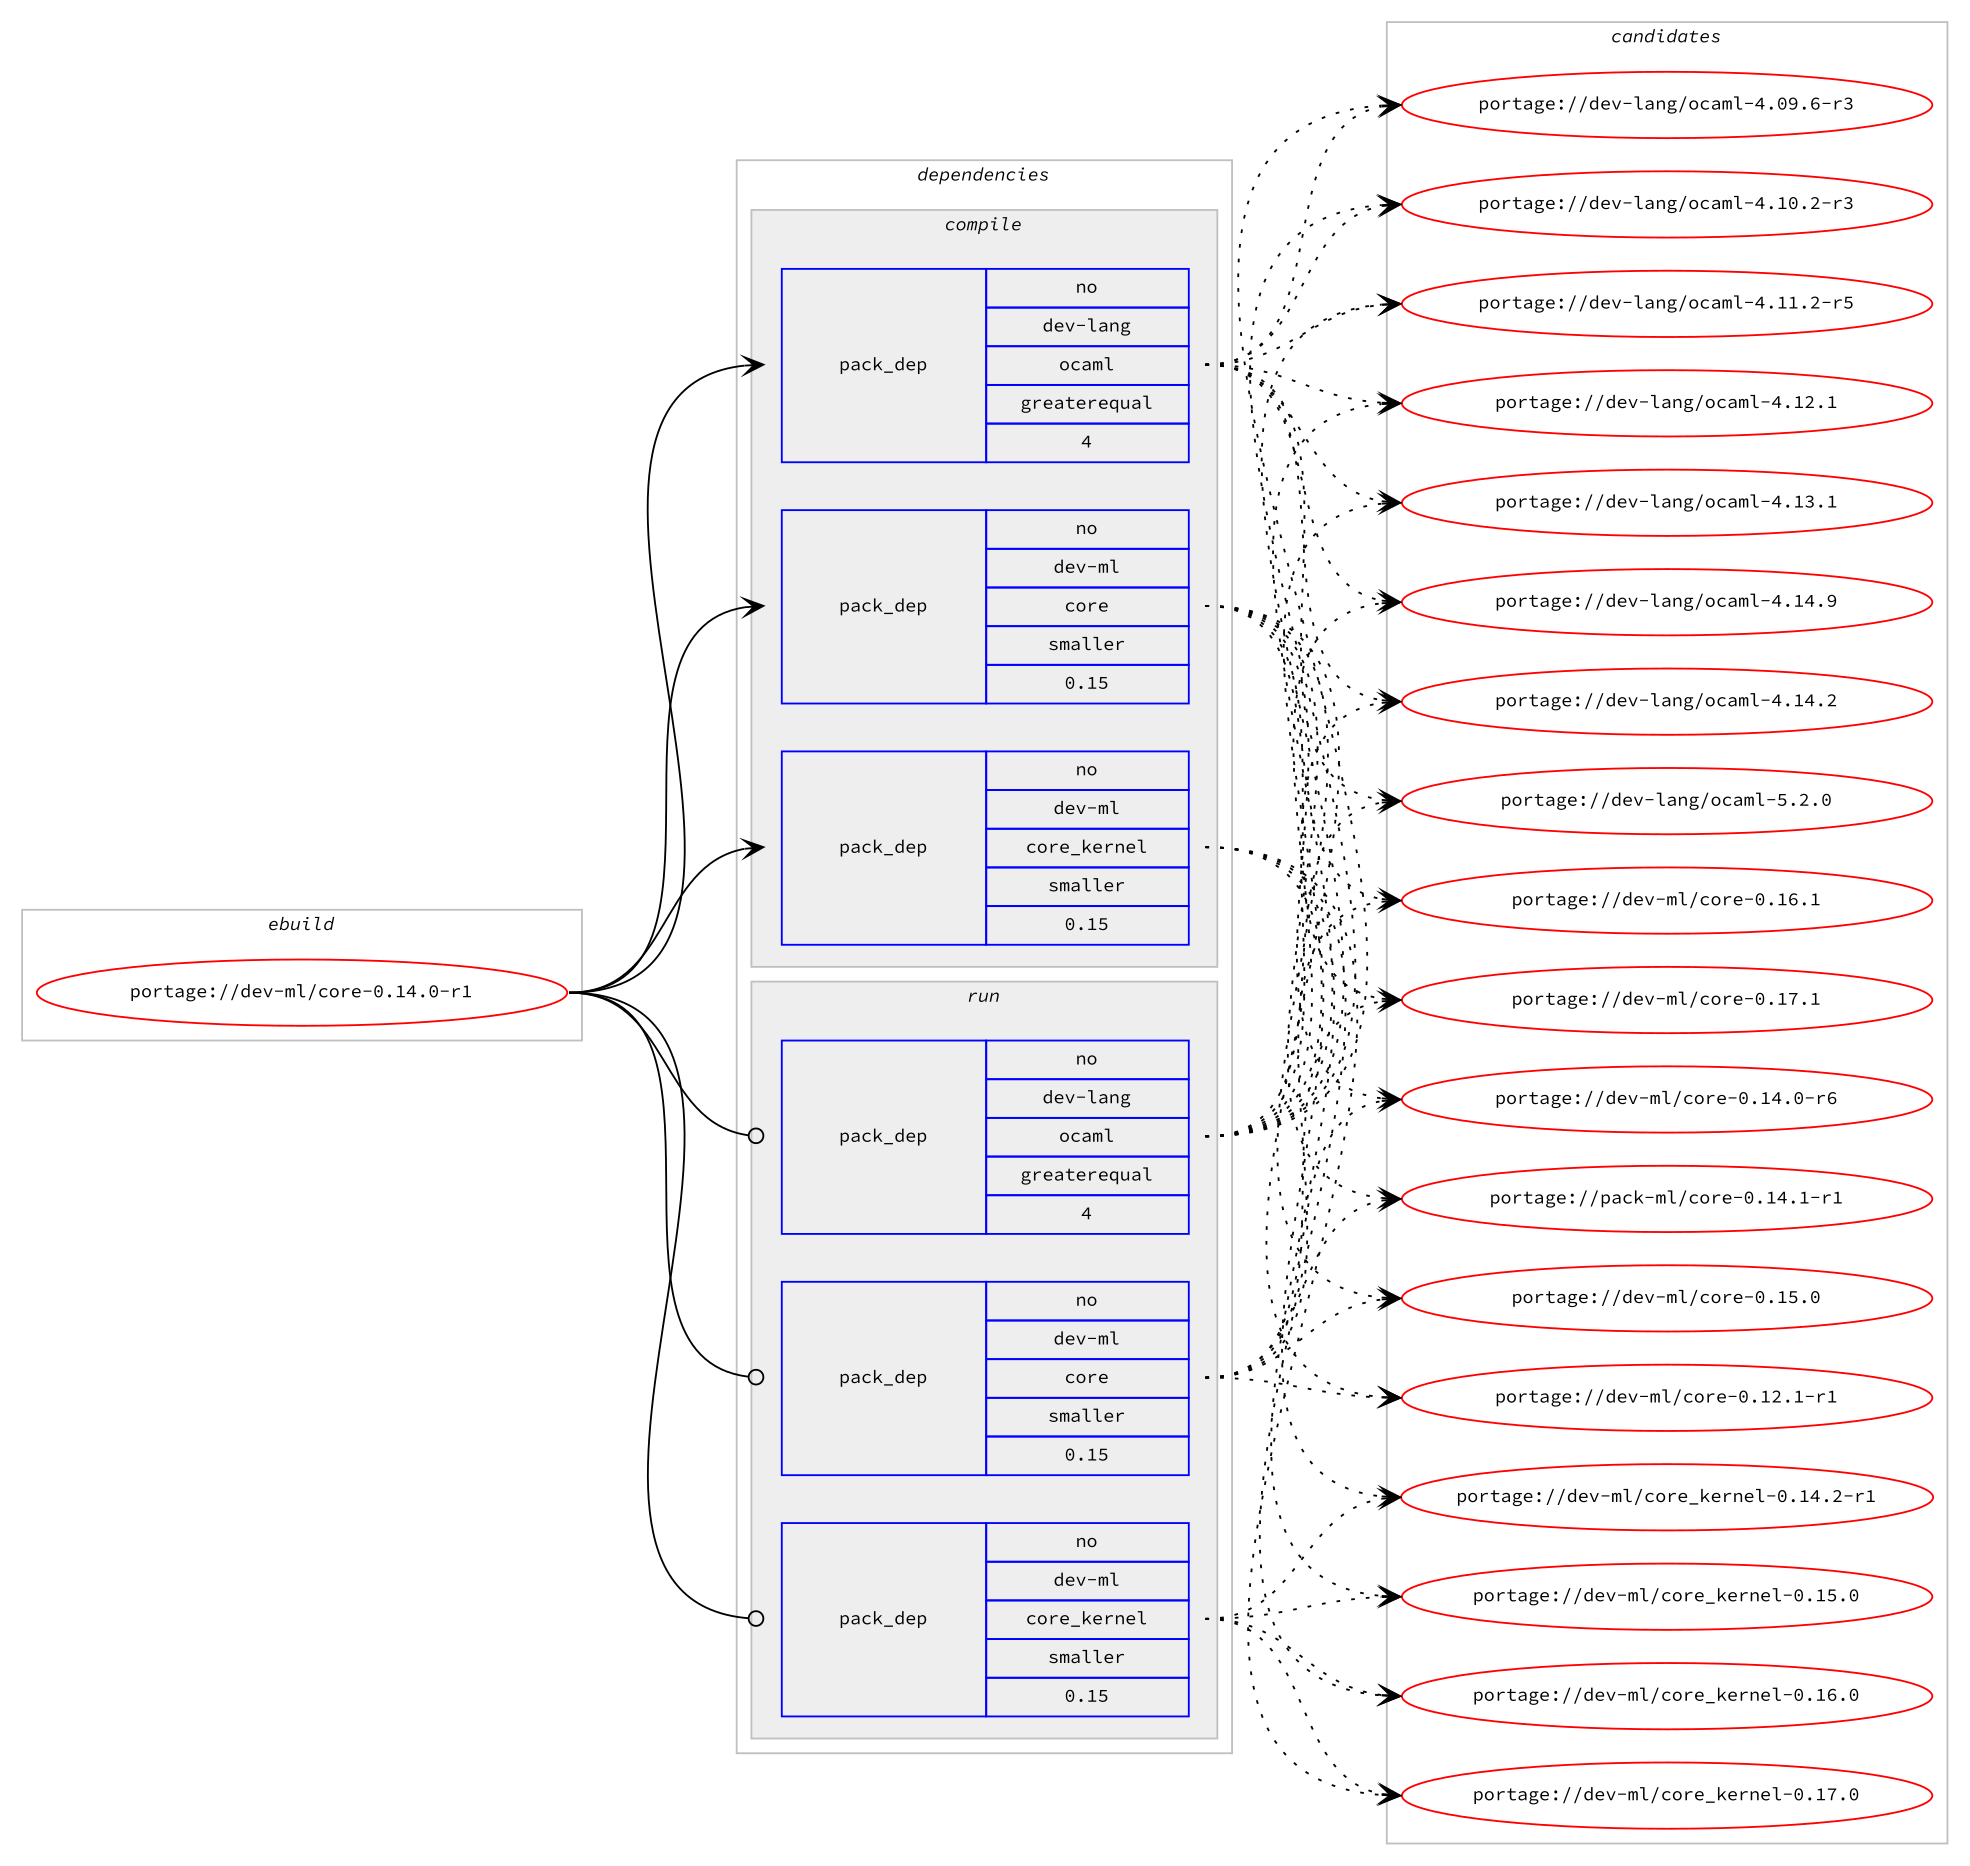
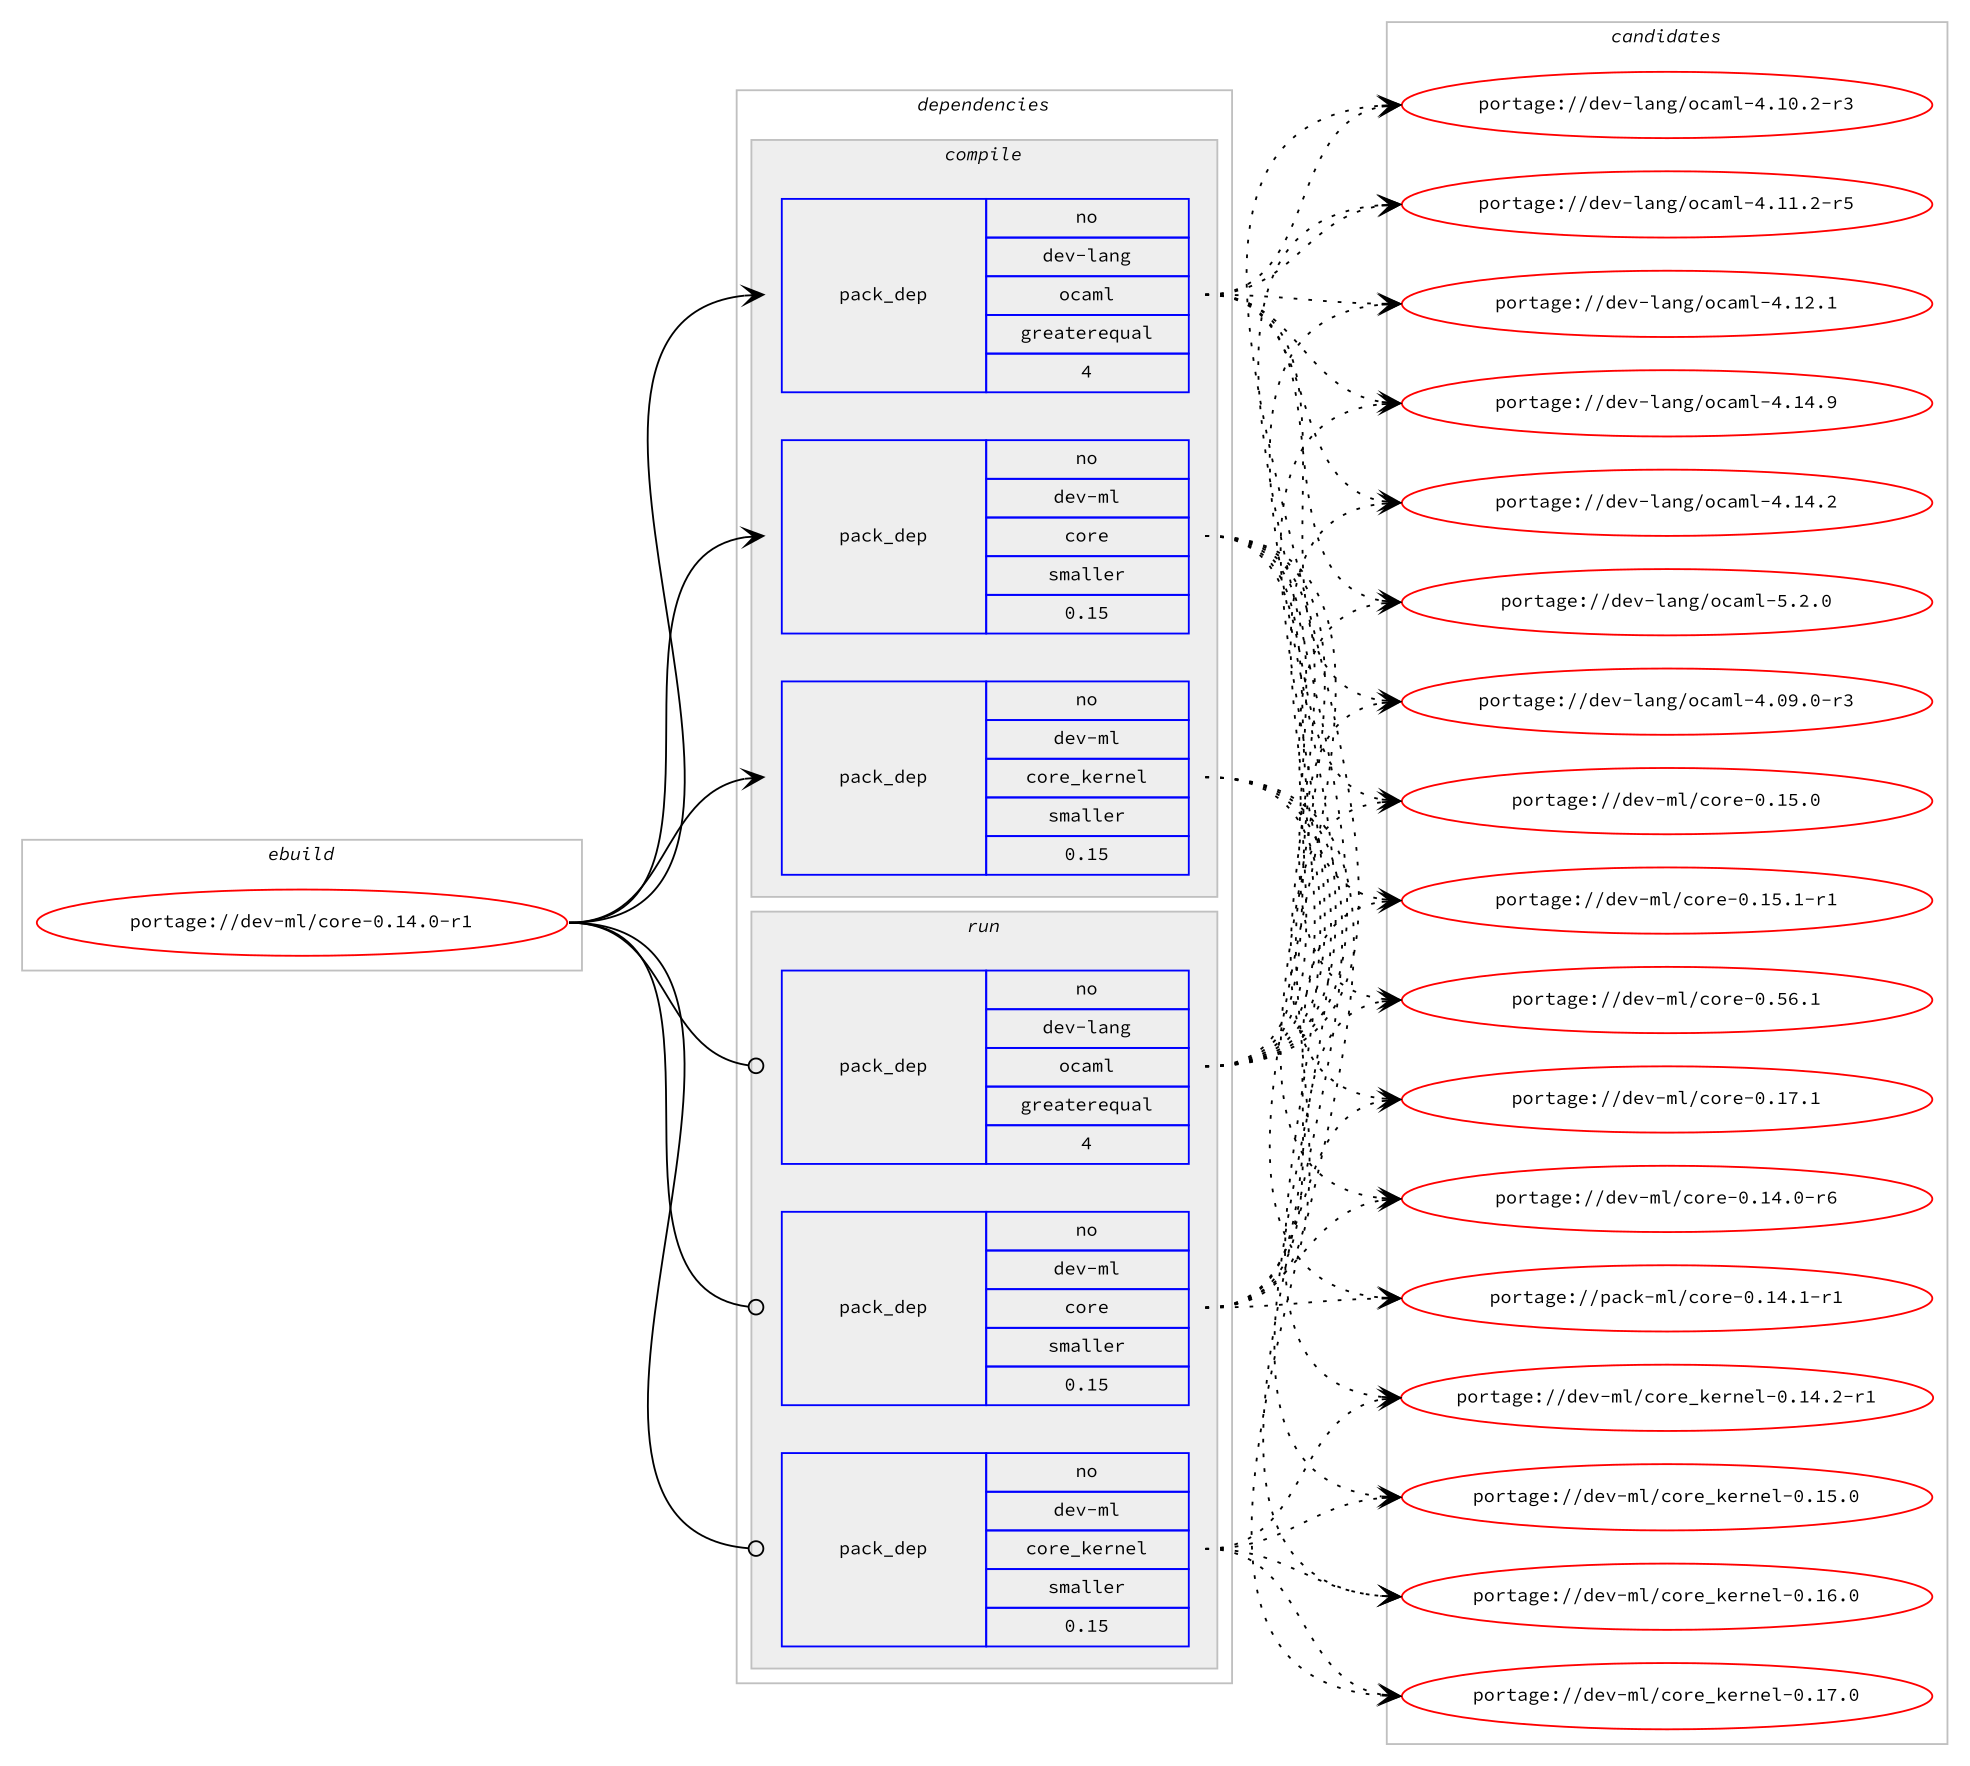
  digraph {
    compound=true
    concentrate=true
    fontname="Source Code Pro"
    fontsize=10
    newrank=true
    rankdir=LR
    ranksep=1.5
    node [color=red fontname="Source Code Pro" fontsize=10]
    edge [arrowhead=vee fontname="Source Code Pro" headport=w style=dotted tailport=e weight=100]
    n1 [label="portage://dev-ml/core-0.14.0-r1" width=4]
    n2 [color=blue label=<<TABLE BORDER="0" CELLBORDER="1" CELLSPACING="0" CELLPADDING="4" WIDTH="220"><TR><TD ROWSPAN="6" CELLPADDING="30">pack_dep</TD></TR><TR><TD WIDTH="110">no</TD></TR><TR><TD>dev-lang</TD></TR><TR><TD>ocaml</TD></TR><TR><TD>greaterequal</TD></TR><TR><TD>4</TD></TR></TABLE>> shape=none]
    n3 [color=blue label=<<TABLE BORDER="0" CELLBORDER="1" CELLSPACING="0" CELLPADDING="4" WIDTH="220"><TR><TD ROWSPAN="6" CELLPADDING="30">pack_dep</TD></TR><TR><TD WIDTH="110">no</TD></TR><TR><TD>dev-ml</TD></TR><TR><TD>core</TD></TR><TR><TD>smaller</TD></TR><TR><TD>0.15</TD></TR></TABLE>> shape=none]
    n4 [color=blue label=<<TABLE BORDER="0" CELLBORDER="1" CELLSPACING="0" CELLPADDING="4" WIDTH="220"><TR><TD ROWSPAN="6" CELLPADDING="30">pack_dep</TD></TR><TR><TD WIDTH="110">no</TD></TR><TR><TD>dev-ml</TD></TR><TR><TD>core_kernel</TD></TR><TR><TD>smaller</TD></TR><TR><TD>0.15</TD></TR></TABLE>> shape=none]
    n5 [color=blue label=<<TABLE BORDER="0" CELLBORDER="1" CELLSPACING="0" CELLPADDING="4" WIDTH="220"><TR><TD ROWSPAN="6" CELLPADDING="30">pack_dep</TD></TR><TR><TD WIDTH="110">no</TD></TR><TR><TD>dev-lang</TD></TR><TR><TD>ocaml</TD></TR><TR><TD>greaterequal</TD></TR><TR><TD>4</TD></TR></TABLE>> shape=none]
    n6 [color=blue label=<<TABLE BORDER="0" CELLBORDER="1" CELLSPACING="0" CELLPADDING="4" WIDTH="220"><TR><TD ROWSPAN="6" CELLPADDING="30">pack_dep</TD></TR><TR><TD WIDTH="110">no</TD></TR><TR><TD>dev-ml</TD></TR><TR><TD>core</TD></TR><TR><TD>smaller</TD></TR><TR><TD>0.15</TD></TR></TABLE>> shape=none]
    n7 [color=blue label=<<TABLE BORDER="0" CELLBORDER="1" CELLSPACING="0" CELLPADDING="4" WIDTH="220"><TR><TD ROWSPAN="6" CELLPADDING="30">pack_dep</TD></TR><TR><TD WIDTH="110">no</TD></TR><TR><TD>dev-ml</TD></TR><TR><TD>core_kernel</TD></TR><TR><TD>smaller</TD></TR><TR><TD>0.15</TD></TR></TABLE>> shape=none]
-   n8 [label="portage://dev-lang/ocaml-4.09.6-r3" width=4]
+   n8 [label="portage://dev-lang/ocaml-4.09.0-r3" width=4]
    n9 [label="portage://dev-lang/ocaml-4.10.2-r3" width=4]
    n10 [label="portage://dev-lang/ocaml-4.11.2-r5" width=4]
    n11 [label="portage://dev-lang/ocaml-4.12.1" width=4]
-   n12 [label="portage://dev-lang/ocaml-4.13.1" width=4]
    n13 [label="portage://dev-lang/ocaml-4.14.9" width=4]
    n14 [label="portage://dev-lang/ocaml-4.14.2" width=4]
    n15 [label="portage://dev-lang/ocaml-5.2.0" width=4]
    n16 [label="portage://dev-ml/core-0.14.0-r6" width=4]
    n17 [label="portage://pack-ml/core-0.14.1-r1" width=4]
    n18 [label="portage://dev-ml/core-0.15.0" width=4]
-   n19 [label="portage://dev-ml/core-0.12.1-r1" width=4]
-   n20 [label="portage://dev-ml/core-0.16.1" width=4]
+   n19 [label="portage://dev-ml/core-0.15.1-r1" width=4]
+   n20 [label="portage://dev-ml/core-0.56.1" width=4]
    n21 [label="portage://dev-ml/core-0.17.1" width=4]
    n22 [label="portage://dev-ml/core_kernel-0.14.2-r1" width=4]
    n23 [label="portage://dev-ml/core_kernel-0.15.0" width=4]
    n24 [label="portage://dev-ml/core_kernel-0.16.0" width=4]
    n25 [label="portage://dev-ml/core_kernel-0.17.0" width=4]
    subgraph cluster_1 {
      color=gray
      label=<<i>ebuild</i>>
      rank=same
      n1
    }
    subgraph cluster_2 {
      color=gray
      label=<<i>dependencies</i>>
      subgraph cluster_3 {
        color=gray
        fillcolor="#eeeeee"
        label=<<i>compile</i>>
        style=filled
        subgraph sub_4 {
          color=gray
          fillcolor="#eeeeee"
          label=<<i>compile</i>>
          style=filled
          n2
        }
        subgraph sub_5 {
          color=gray
          fillcolor="#eeeeee"
          label=<<i>compile</i>>
          style=filled
          n3
        }
        subgraph sub_6 {
          color=gray
          fillcolor="#eeeeee"
          label=<<i>compile</i>>
          style=filled
          n4
        }
      }
      subgraph cluster_7 {
        color=gray
        fillcolor="#eeeeee"
        label=<<i>compile and run</i>>
        style=filled
      }
      subgraph cluster_8 {
        color=gray
        fillcolor="#eeeeee"
        label=<<i>run</i>>
        style=filled
        subgraph sub_9 {
          color=gray
          fillcolor="#eeeeee"
          label=<<i>run</i>>
          style=filled
          n5
        }
        subgraph sub_10 {
          color=gray
          fillcolor="#eeeeee"
          label=<<i>run</i>>
          style=filled
          n6
        }
        subgraph sub_11 {
          color=gray
          fillcolor="#eeeeee"
          label=<<i>run</i>>
          style=filled
          n7
        }
      }
    }
    subgraph cluster_12 {
      color=gray
      label=<<i>candidates</i>>
      rank=same
      subgraph sub_13 {
        color=black
        label=<<i>candidates</i>>
        nodesep=1
        rank=same
        n8
        n9
        n10
        n11
-       n12
        n13
        n14
        n15
      }
      subgraph sub_14 {
        color=black
        label=<<i>candidates</i>>
        nodesep=1
        rank=same
        n16
        n17
        n18
        n19
        n20
        n21
      }
      subgraph sub_15 {
        color=black
        label=<<i>candidates</i>>
        nodesep=1
        rank=same
        n22
        n23
        n24
        n25
      }
      subgraph sub_16 {
        color=black
        label=<<i>candidates</i>>
        nodesep=1
        rank=same
        n8
        n9
        n10
        n11
-       n12
        n13
        n14
        n15
      }
      subgraph sub_17 {
        color=black
        label=<<i>candidates</i>>
        nodesep=1
        rank=same
        n16
        n17
        n18
        n19
        n20
        n21
      }
      subgraph sub_18 {
        color=black
        label=<<i>candidates</i>>
        nodesep=1
        rank=same
        n22
        n23
        n24
        n25
      }
    }
    n1 -> n2 [style=solid weight=20]
    n1 -> n3 [style=solid weight=20]
    n1 -> n4 [style=solid weight=20]
    n1 -> n5 [arrowhead=odot style=solid weight=20]
    n1 -> n6 [arrowhead=odot style=solid weight=20]
    n1 -> n7 [arrowhead=odot style=solid weight=20]
    n2 -> n8
    n2 -> n9
    n2 -> n10
    n2 -> n11
-   n2 -> n12
    n2 -> n13
    n2 -> n14
    n2 -> n15
    n3 -> n16
    n3 -> n17
    n3 -> n18
    n3 -> n19
    n3 -> n20
    n3 -> n21
    n4 -> n22
    n4 -> n23
    n4 -> n24
    n4 -> n25
    n5 -> n8
    n5 -> n9
    n5 -> n10
    n5 -> n11
-   n5 -> n12
    n5 -> n13
    n5 -> n14
    n5 -> n15
    n6 -> n16
    n6 -> n17
    n6 -> n18
    n6 -> n19
    n6 -> n20
    n6 -> n21
    n7 -> n22
    n7 -> n23
    n7 -> n24
    n7 -> n25
  }
